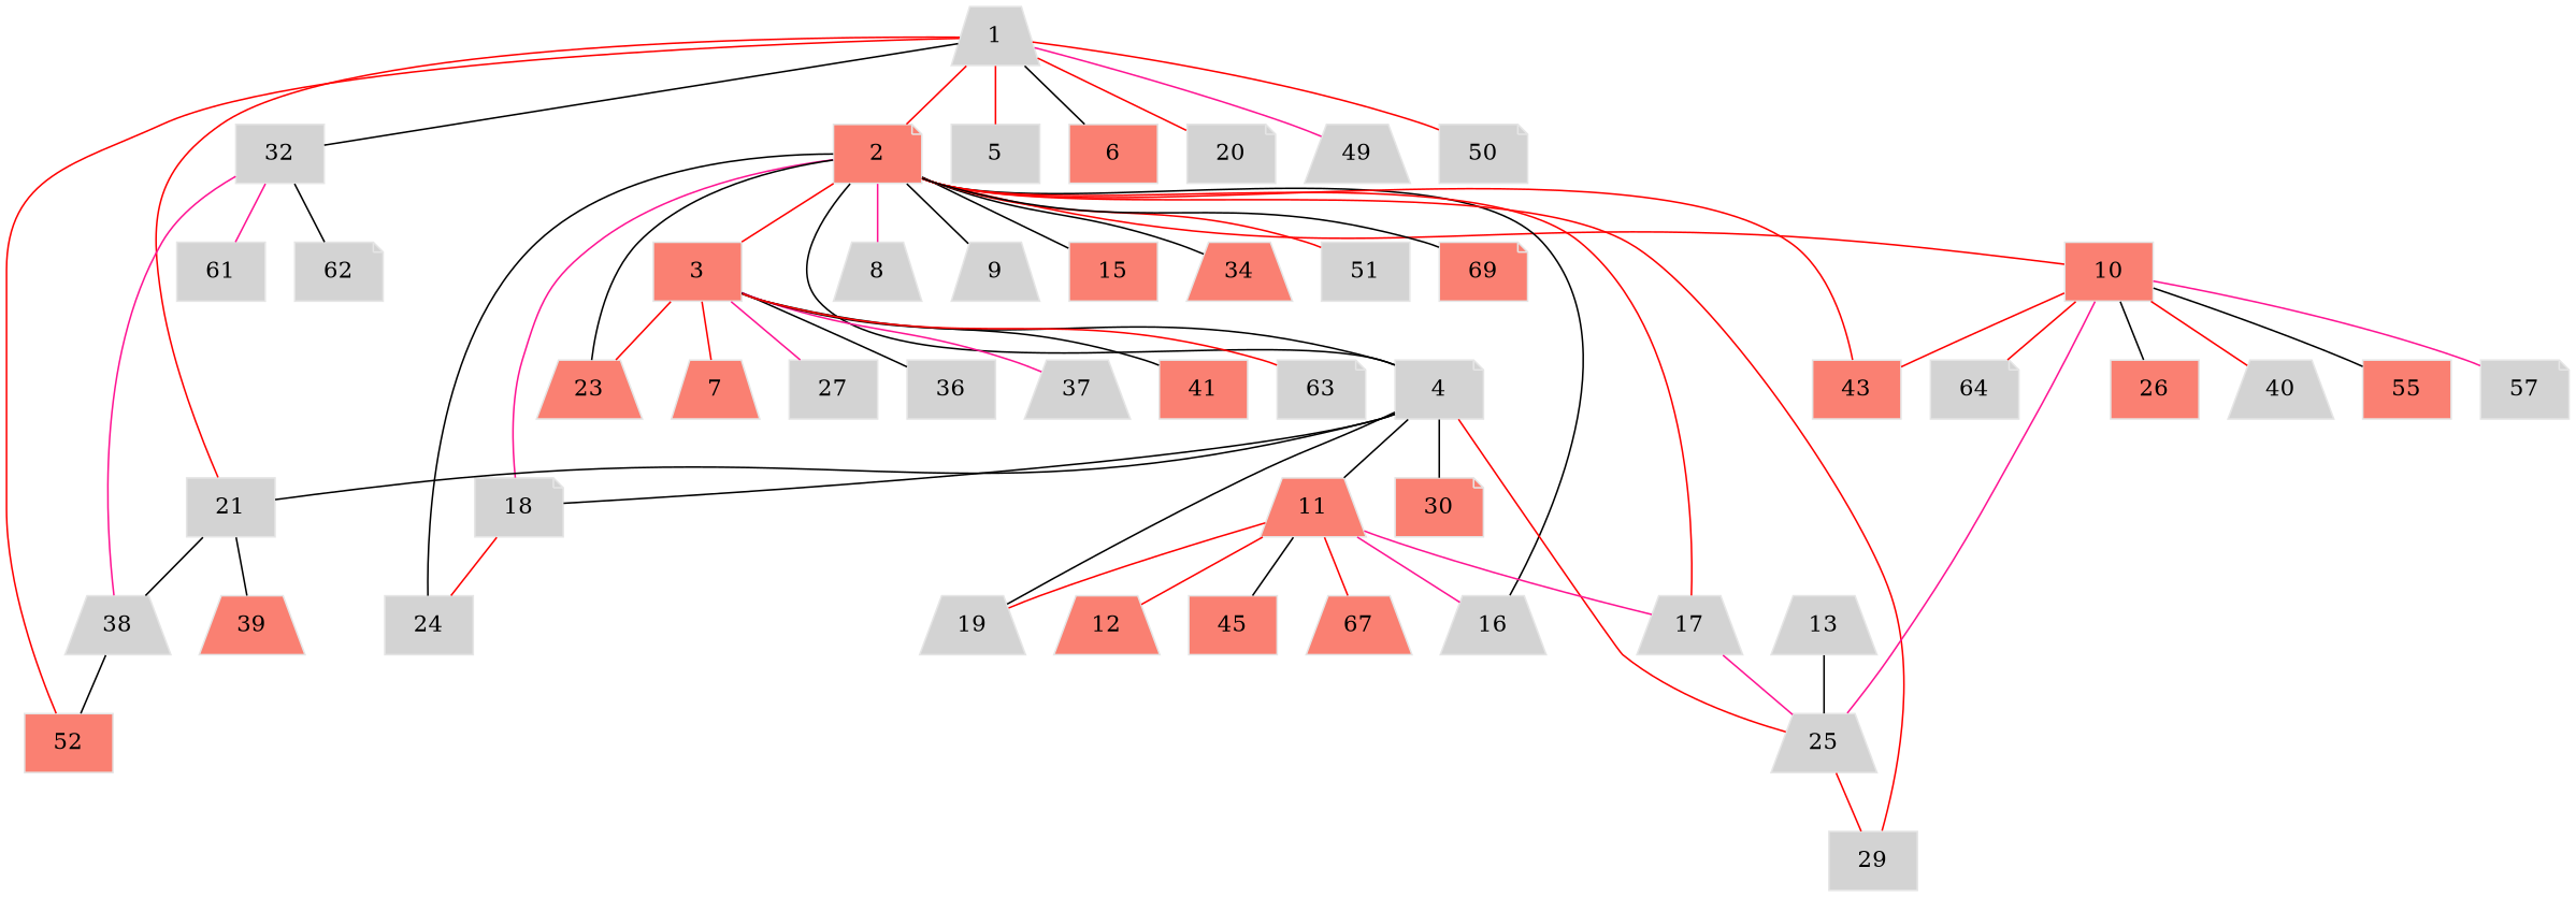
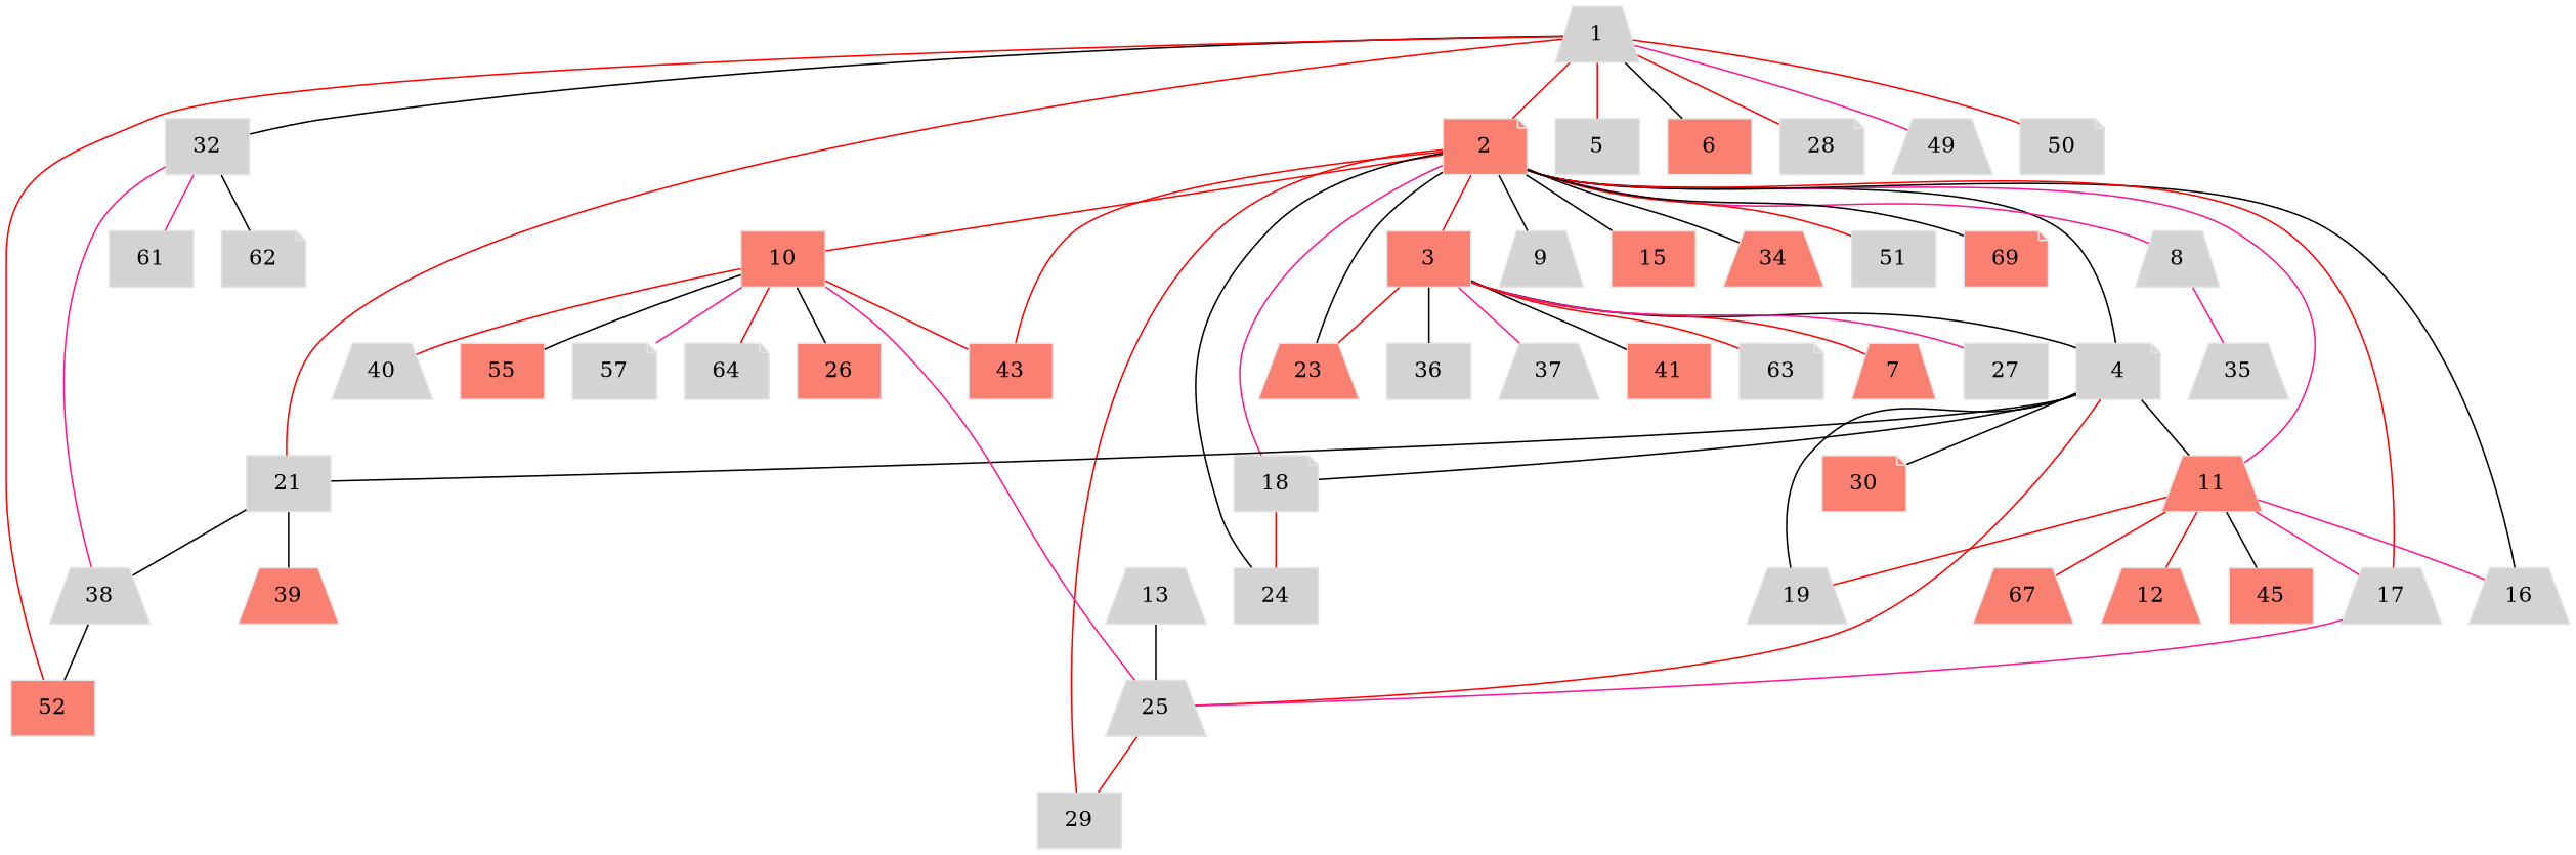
  graph {
    node [color=gray90 fillcolor=lightgrey shape=trapezium style=filled]
    edge [color=black]
    1 [super="+59"]
    2 [fillcolor=salmon shape=note super="+33"]
    5 [shape=box]
    6 [fillcolor=salmon shape=box]
    21 [shape=box super="+31"]
-   28 [shape=note super="+65" label=20]
+   28 [shape=note super="+65"]
    32 [shape=box super="+66"]
    49
    50 [shape=note]
    52 [fillcolor=salmon shape=box super="+56"]
    3 [fillcolor=salmon shape=box super="+47"]
    4 [shape=note super="+20"]
    8 [super="+22"]
    9
    10 [fillcolor=salmon shape=box super="+60"]
    11 [fillcolor=salmon super="+14"]
    15 [fillcolor=salmon shape=box]
    16
    17 [super="+53"]
    18 [shape=note super="+46"]
    23 [fillcolor=salmon]
    24 [shape=box super="+48"]
    29 [shape=box]
    34 [fillcolor=salmon]
    43 [fillcolor=salmon shape=box super="+54"]
    51 [shape=box]
    69 [fillcolor=salmon shape=note]
    38
    39 [fillcolor=salmon]
    61 [shape=box]
    62 [shape=note]
    7 [fillcolor=salmon]
    27 [shape=box]
    36 [shape=box]
    37
    41 [fillcolor=salmon shape=box]
    63 [shape=note]
    19
    25 [super="+68"]
    30 [fillcolor=salmon shape=note super="+58"]
+   35
    26 [fillcolor=salmon shape=box]
    40
    55 [fillcolor=salmon shape=box]
    57 [shape=note]
    64 [shape=note]
    12 [fillcolor=salmon]
    45 [fillcolor=salmon shape=box]
    67 [fillcolor=salmon]
    13 [super="+42"]
    1 -- 2 [color=red]
    1 -- 5 [color=red]
    1 -- 6
    1 -- 21 [color=red]
    1 -- 28 [color=red]
    1 -- 32
    1 -- 49 [color=deeppink]
    1 -- 50 [color=red]
    1 -- 52 [color=red]
    2 -- 3 [color=red]
    2 -- 4
    2 -- 8 [color=deeppink weight=2]
    2 -- 9
    2 -- 10 [color=red]
+   2 -- 11 [color=deeppink]
    2 -- 15
    2 -- 16
    2 -- 17 [color=red]
    2 -- 18 [color=deeppink]
    2 -- 23
    2 -- 24 [weight=2]
    2 -- 29 [color=red]
    2 -- 34
    2 -- 43 [color=red]
    2 -- 51 [color=red]
    2 -- 69
    21 -- 38
    21 -- 39
    32 -- 38 [color=deeppink]
    32 -- 61 [color=deeppink]
    32 -- 62
    3 -- 4
    3 -- 23 [color=red]
    3 -- 7 [color=red]
    3 -- 27 [color=deeppink]
    3 -- 36
    3 -- 37 [color=deeppink]
    3 -- 41
    3 -- 63 [color=red]
    4 -- 21
    4 -- 11
    4 -- 18
    4 -- 19
    4 -- 25 [color=red]
    4 -- 30
+   8 -- 35 [color=deeppink]
    10 -- 43 [color=red]
    10 -- 25 [color=deeppink]
    10 -- 26
    10 -- 40 [color=red]
    10 -- 55
    10 -- 57 [color=deeppink]
    10 -- 64 [color=red]
    11 -- 16 [color=deeppink]
    11 -- 17 [color=deeppink]
    11 -- 19 [color=red]
    11 -- 12 [color=red]
    11 -- 45
    11 -- 67 [color=red]
    17 -- 25 [color=deeppink]
    18 -- 24 [color=red]
    38 -- 52
    25 -- 29 [color=red]
    13 -- 25
  }
